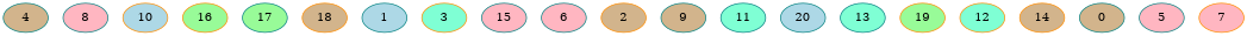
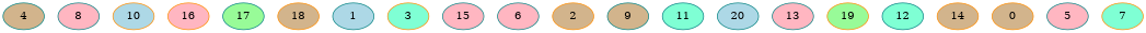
  digraph {
    "Duplicate states"=0
    GraphType=Independent
    "Max states in OPEN"=0
    Modes="120000ms; topo-ordered tasks, ; Pruning: task equivalence, fixed order ready list, ; F-value: ; Optimisation: best schedule length (SL) optimisation on equal, "
    NumberOfTasks=21
    "Pruned using list schedule length"=1511
    "States removed from OPEN"=0
    TargetSystem="Homogeneous-2"
    "Time to schedule (ms)"=192
    "Total idle time"=0
    "Total schedule length"=75
    "Total sequential time"=149
    "Total states created"=5951
    node ["Finish time"=10 Processor=0 "Start time"=0 Weight=10 style=filled fillcolor=tan color=teal]
    4
    8 ["Finish time"=20 "Start time"=10 fillcolor=lightpink]
    10 [Processor=1 fillcolor=lightblue color=darkorange]
-   16 ["Finish time"=20 Processor=1 "Start time"=10 fillcolor=palegreen color=darkorange]
+   16 ["Finish time"=20 Processor=1 "Start time"=10 fillcolor=lightpink color=darkorange]
    17 ["Finish time"=30 Processor=1 "Start time"=20 fillcolor=palegreen]
    18 ["Finish time"=40 Processor=1 "Start time"=30 color=darkorange]
    1 ["Finish time"=29 "Start time"=20 Weight=9 fillcolor=lightblue]
    3 ["Finish time"=38 "Start time"=29 Weight=9 fillcolor=aquamarine color=darkorange]
    15 ["Finish time"=47 "Start time"=38 Weight=9 fillcolor=lightpink]
    6 ["Finish time"=48 Processor=1 "Start time"=40 Weight=8 fillcolor=lightpink]
    2 ["Finish time"=54 "Start time"=47 Weight=7 color=darkorange]
    9 ["Finish time"=55 Processor=1 "Start time"=48 Weight=7]
    11 ["Finish time"=62 Processor=1 "Start time"=55 Weight=7 fillcolor=aquamarine]
    20 ["Finish time"=68 Processor=1 "Start time"=62 Weight=6 fillcolor=lightblue]
-   13 ["Finish time"=59 "Start time"=54 Weight=5 fillcolor=aquamarine]
+   13 ["Finish time"=59 "Start time"=54 Weight=5 fillcolor=lightpink]
    19 ["Finish time"=64 "Start time"=59 Weight=5 fillcolor=palegreen color=darkorange]
-   12 ["Finish time"=68 "Start time"=64 Weight=4 fillcolor=aquamarine color=darkorange]
+   12 ["Finish time"=68 "Start time"=64 Weight=4 fillcolor=aquamarine]
    14 ["Finish time"=72 Processor=1 "Start time"=68 Weight=4 color=darkorange]
-   0 ["Finish time"=71 "Start time"=68 Weight=3]
+   0 ["Finish time"=71 "Start time"=68 Weight=3 color=darkorange]
    5 ["Finish time"=74 "Start time"=71 Weight=3 fillcolor=lightpink]
-   7 ["Finish time"=75 Processor=1 "Start time"=72 Weight=3 fillcolor=lightpink color=darkorange]
+   7 ["Finish time"=75 Processor=1 "Start time"=72 Weight=3 fillcolor=aquamarine color=darkorange]
  }
